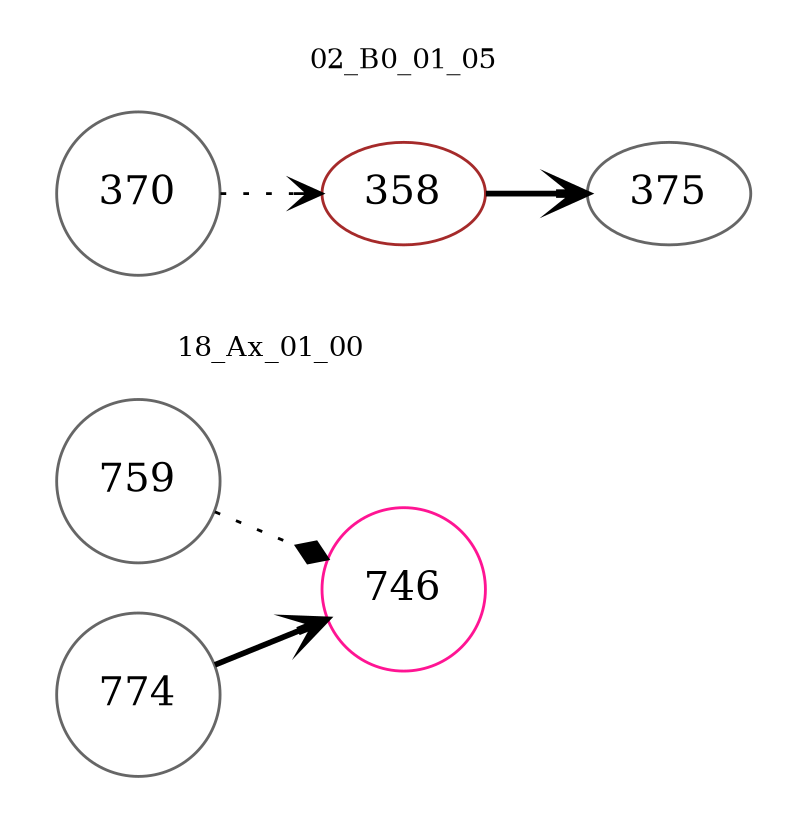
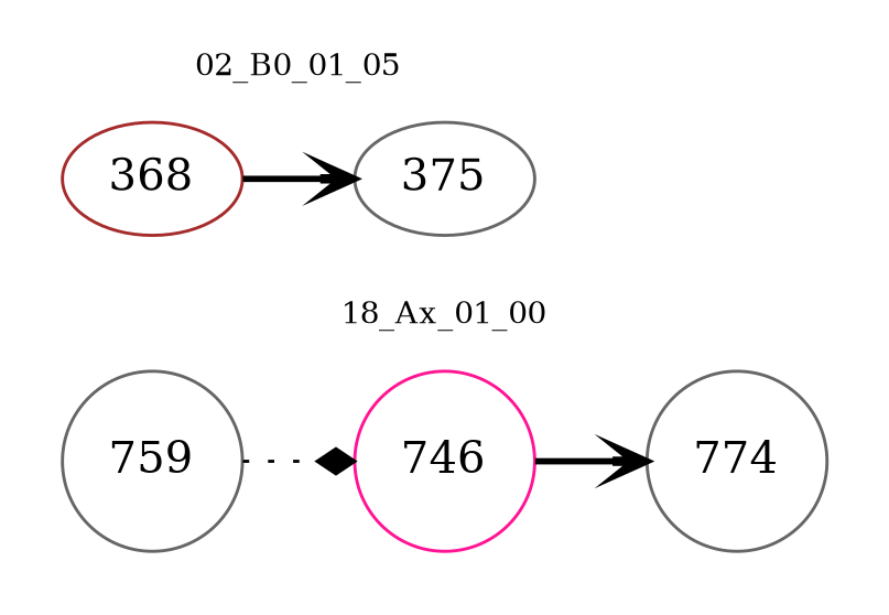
  digraph {
    rankdir=LR
    node [color=gray40 shape=circle]
    edge [arrowhead=vee color=black style=dotted]
    n1 [label=759]
    n2 [color=deeppink label=746]
    n3 [label=774]
-   n4 [label=370]
-   n5 [color=brown label=358 shape=ellipse]
+   n5 [color=brown label=368 shape=ellipse]
    n6 [label=375 shape=ellipse]
    subgraph cluster_1 {
      color=white
      fontsize=10
      label="18_Ax_01_00"
      n1
      n2
      n3
    }
    subgraph cluster_2 {
      color=white
      fontsize=10
      label="02_B0_01_05"
-     n4
      n5
      n6
    }
    n1 -> n2 [arrowhead=diamond]
-   n3 -> n2 [style=bold]
-   n4 -> n5
+   n2 -> n3 [style=bold]
    n5 -> n6 [style=bold]
  }
